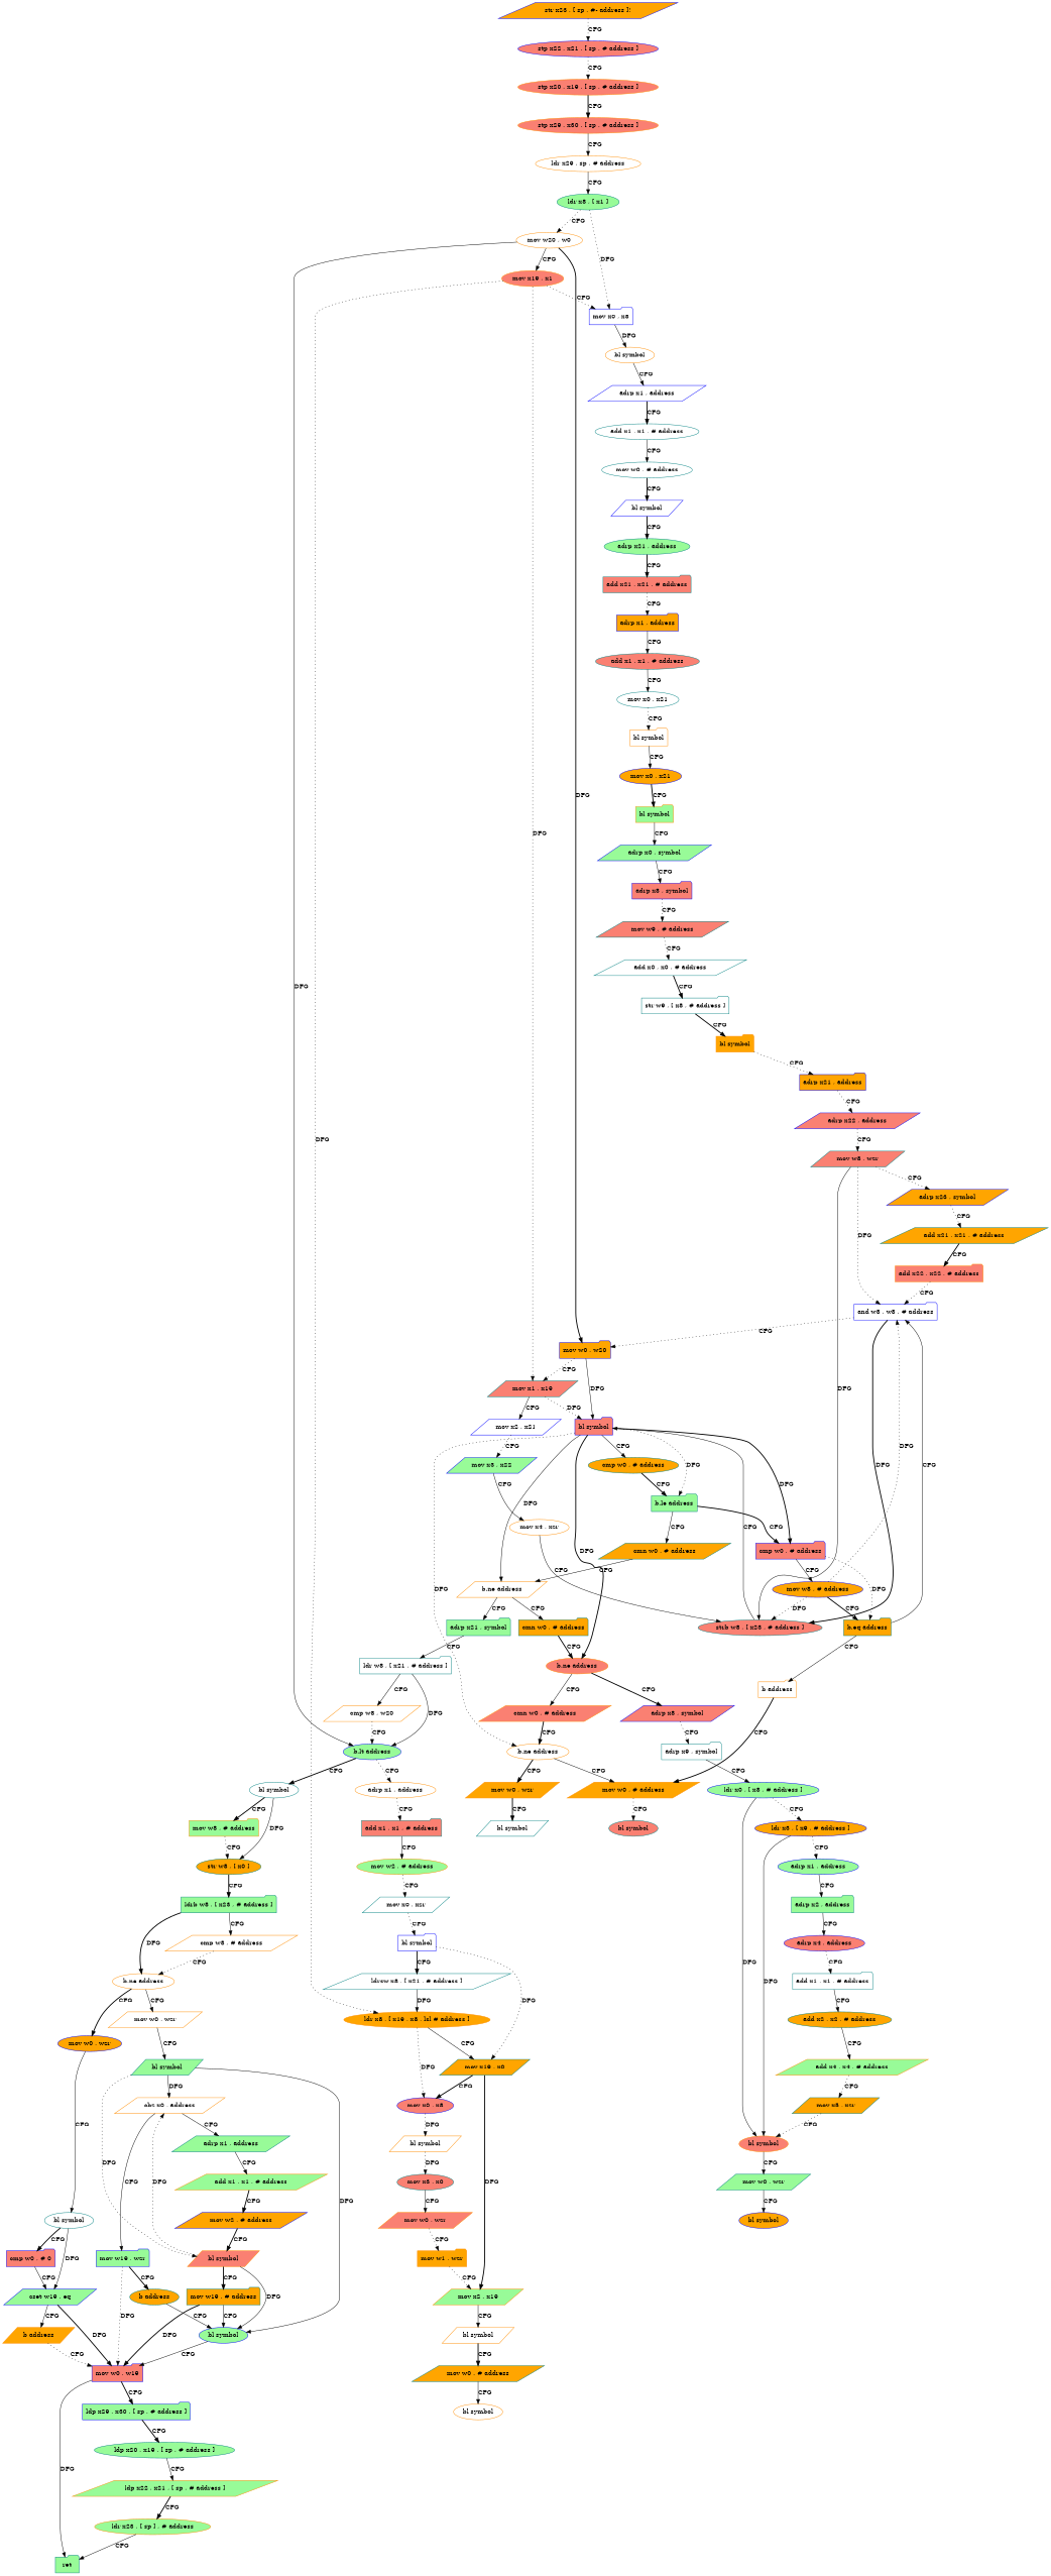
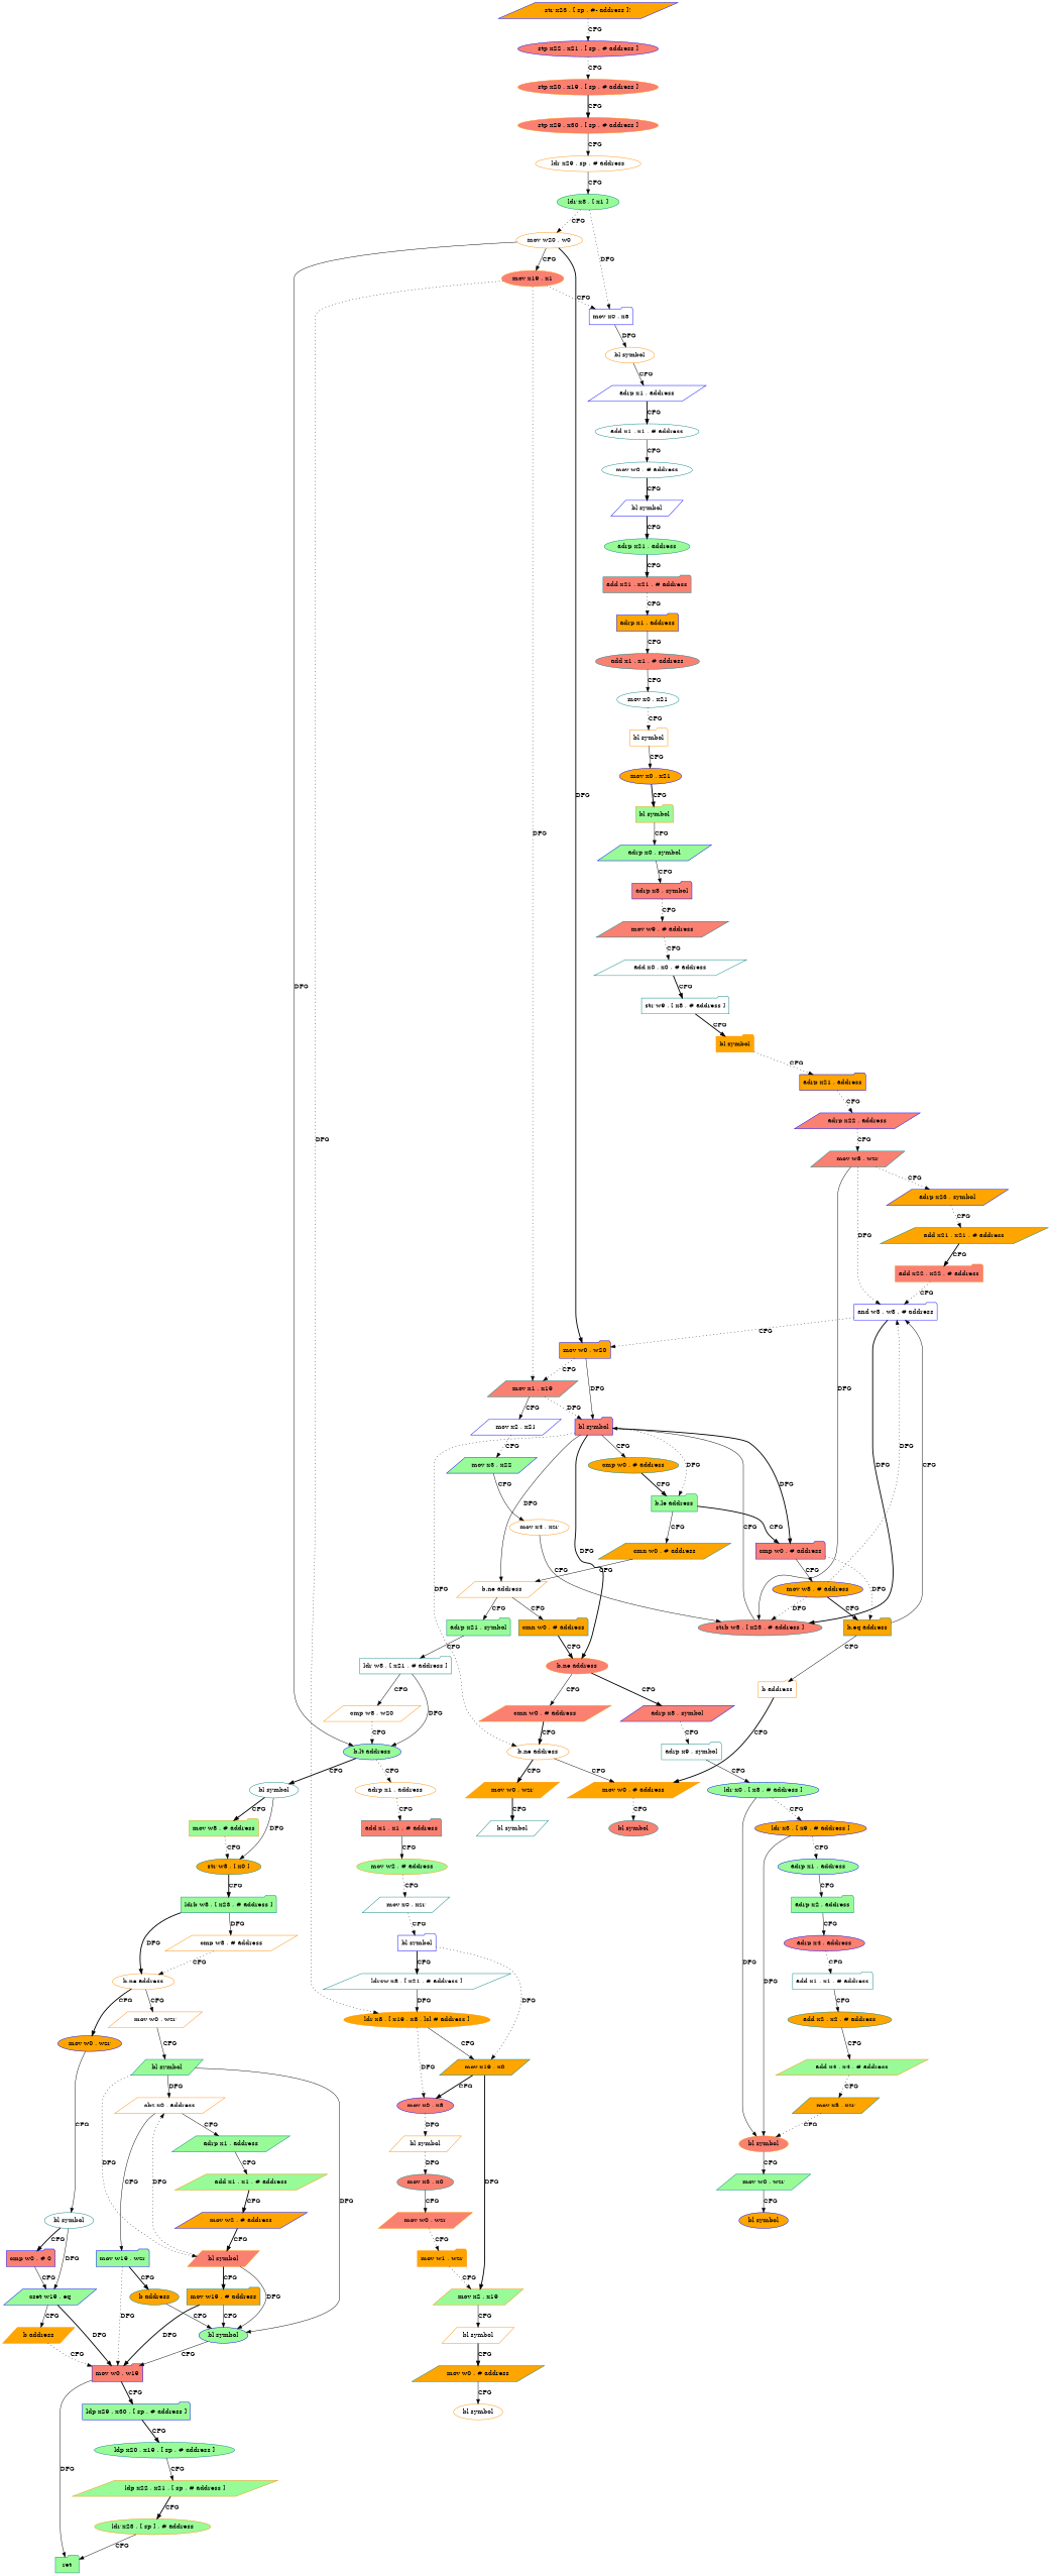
  digraph {
    node [color=teal fillcolor=white shape=ellipse style=filled]
    edge [style=solid]
    n1 [color=blue fillcolor=orange label="str x23 , [ sp , #- address ]!" shape=parallelogram]
    n2 [color=blue fillcolor=salmon label="stp x22 , x21 , [ sp , # address ]"]
    n3 [color=darkorange fillcolor=salmon label="stp x20 , x19 , [ sp , # address ]"]
    n4 [color=darkorange fillcolor=salmon label="stp x29 , x30 , [ sp , # address ]"]
    n5 [color=darkorange label="ldr x29 , sp , # address"]
    n6 [fillcolor=palegreen label="ldr x8 , [ x1 ]"]
    n7 [color=darkorange label="mov w20 , w0"]
    n8 [color=blue label="mov x0 , x8" shape=folder]
    n9 [color=darkorange fillcolor=salmon label="mov x19 , x1"]
    n10 [color=blue fillcolor=palegreen label="b.lt address"]
    n11 [color=blue fillcolor=orange label="mov w0 , w20" shape=folder]
    n12 [color=darkorange label="bl symbol"]
    n13 [fillcolor=salmon label="mov x1 , x19" shape=parallelogram]
    n14 [color=darkorange fillcolor=orange label="ldr x8 , [ x19 , x8 , lsl # address ]"]
    n15 [color=darkorange label="adrp x1 , address"]
    n16 [label="bl symbol"]
    n17 [color=blue fillcolor=salmon label="bl symbol" shape=folder]
    n18 [color=blue label="mov x2 , x21" shape=parallelogram]
    n19 [fillcolor=orange label="mov x19 , x0" shape=parallelogram]
    n20 [color=blue fillcolor=salmon label="mov x0 , x8"]
    n21 [color=blue label="adrp x1 , address" shape=parallelogram]
    n22 [label="add x1 , x1 , # address"]
    n23 [label="mov w0 , # address"]
    n24 [color=blue label="bl symbol" shape=parallelogram]
    n25 [fillcolor=palegreen label="adrp x21 , address"]
    n26 [fillcolor=salmon label="add x21 , x21 , # address" shape=folder]
    n27 [color=blue fillcolor=orange label="adrp x1 , address" shape=folder]
    n28 [fillcolor=salmon label="add x1 , x1 , # address"]
    n29 [label="mov x0 , x21"]
    n30 [color=darkorange label="bl symbol" shape=folder]
    n31 [color=blue fillcolor=orange label="mov x0 , x21"]
    n32 [color=darkorange fillcolor=palegreen label="bl symbol" shape=folder]
    n33 [color=blue fillcolor=palegreen label="adrp x0 , symbol" shape=parallelogram]
    n34 [color=blue fillcolor=salmon label="adrp x8 , symbol" shape=folder]
    n35 [fillcolor=salmon label="mov w9 , # address" shape=parallelogram]
    n36 [label="add x0 , x0 , # address" shape=parallelogram]
    n37 [label="str w9 , [ x8 , # address ]" shape=folder]
    n38 [color=darkorange fillcolor=orange label="bl symbol" shape=folder]
    n39 [color=blue fillcolor=orange label="adrp x21 , address" shape=folder]
    n40 [color=blue fillcolor=salmon label="adrp x22 , address" shape=parallelogram]
    n41 [fillcolor=salmon label="mov w8 , wzr" shape=parallelogram]
    n42 [color=blue fillcolor=orange label="adrp x23 , symbol" shape=parallelogram]
    n43 [color=blue label="and w8 , w8 , # address" shape=folder]
    n44 [fillcolor=salmon label="strb w8 , [ x23 , # address ]"]
    n45 [fillcolor=orange label="add x21 , x21 , # address" shape=parallelogram]
    n46 [color=darkorange fillcolor=salmon label="add x22 , x22 , # address" shape=folder]
    n47 [fillcolor=orange label="cmn w0 , # address" shape=parallelogram]
    n48 [color=darkorange label="b.ne address" shape=parallelogram]
    n49 [fillcolor=orange label="cmn w0 , # address" shape=folder]
    n50 [fillcolor=palegreen label="adrp x21 , symbol" shape=folder]
    n51 [color=darkorange fillcolor=salmon label="b.ne address"]
    n52 [label="ldr w8 , [ x21 , # address ]" shape=folder]
    n53 [color=darkorange fillcolor=salmon label="cmn w0 , # address" shape=parallelogram]
    n54 [color=blue fillcolor=salmon label="adrp x8 , symbol" shape=parallelogram]
    n55 [color=darkorange label="cmp w8 , w20" shape=parallelogram]
    n56 [color=blue fillcolor=salmon label="cmp w0 , # address" shape=folder]
    n57 [color=blue fillcolor=orange label="mov w8 , # address"]
    n58 [fillcolor=orange label="b.eq address" shape=folder]
    n59 [color=darkorange label="b address" shape=folder]
    n60 [color=darkorange fillcolor=orange label="mov w0 , # address" shape=parallelogram]
    n61 [fillcolor=salmon label="bl symbol"]
    n62 [color=darkorange label="b.ne address"]
    n63 [label="adrp x9 , symbol" shape=folder]
    n64 [color=darkorange fillcolor=orange label="mov w0 , wzr" shape=parallelogram]
    n65 [color=blue fillcolor=palegreen label="ldr x0 , [ x8 , # address ]"]
    n66 [fillcolor=salmon label="add x1 , x1 , # address" shape=folder]
    n67 [color=darkorange fillcolor=palegreen label="mov w8 , # address" shape=folder]
    n68 [fillcolor=orange label="str w8 , [ x0 ]"]
    n69 [color=darkorange fillcolor=palegreen label="mov w2 , # address"]
    n70 [fillcolor=palegreen label="ldrb w8 , [ x23 , # address ]" shape=folder]
    n71 [fillcolor=orange label="cmp w0 , # address"]
    n72 [fillcolor=palegreen label="b.le address" shape=folder]
    n73 [color=blue fillcolor=palegreen label="mov x3 , x22" shape=parallelogram]
    n74 [color=darkorange label="mov x4 , xzr"]
    n75 [label="bl symbol" shape=parallelogram]
    n76 [color=blue fillcolor=orange label="ldr x3 , [ x9 , # address ]"]
    n77 [color=darkorange fillcolor=salmon label="bl symbol"]
    n78 [color=blue fillcolor=palegreen label="adrp x1 , address"]
    n79 [fillcolor=palegreen label="mov w0 , wzr" shape=parallelogram]
    n80 [fillcolor=palegreen label="adrp x2 , address" shape=folder]
    n81 [color=blue fillcolor=salmon label="adrp x4 , address"]
    n82 [label="add x1 , x1 , # address" shape=folder]
    n83 [fillcolor=orange label="add x2 , x2 , # address"]
    n84 [color=darkorange fillcolor=palegreen label="add x4 , x4 , # address" shape=parallelogram]
    n85 [fillcolor=orange label="mov x5 , xzr" shape=parallelogram]
    n86 [color=blue fillcolor=orange label="bl symbol"]
    n87 [label="mov x0 , xzr" shape=parallelogram]
    n88 [color=blue label="bl symbol" shape=folder]
    n89 [label="ldrsw x8 , [ x21 , # address ]" shape=parallelogram]
    n90 [color=darkorange fillcolor=palegreen label="mov x2 , x19" shape=parallelogram]
    n91 [color=darkorange label="bl symbol" shape=parallelogram]
    n92 [color=darkorange label="bl symbol" shape=parallelogram]
    n93 [fillcolor=salmon label="mov x3 , x0"]
    n94 [color=darkorange fillcolor=salmon label="mov w0 , wzr" shape=parallelogram]
    n95 [color=darkorange fillcolor=orange label="mov w1 , wzr" shape=folder]
    n96 [fillcolor=orange label="mov w0 , # address" shape=parallelogram]
    n97 [color=darkorange label="bl symbol"]
    n98 [color=darkorange label="cmp w8 , # address" shape=parallelogram]
    n99 [color=darkorange label="b.ne address"]
    n100 [color=darkorange label="mov w0 , wzr" shape=parallelogram]
    n101 [color=blue fillcolor=orange label="mov w0 , wzr"]
    n102 [fillcolor=palegreen label="bl symbol" shape=parallelogram]
    n103 [label="bl symbol"]
    n104 [color=darkorange label="cbz x0 , address" shape=parallelogram]
    n105 [color=darkorange fillcolor=salmon label="bl symbol" shape=parallelogram]
    n106 [color=blue fillcolor=palegreen label="bl symbol"]
    n107 [color=blue fillcolor=salmon label="cmp w0 , # 0" shape=folder]
    n108 [color=blue fillcolor=palegreen label="cset w19 , eq" shape=parallelogram]
    n109 [fillcolor=palegreen label="adrp x1 , address" shape=parallelogram]
    n110 [color=blue fillcolor=palegreen label="mov w19 , wzr" shape=folder]
    n111 [fillcolor=orange label="mov w19 , # address" shape=folder]
    n112 [color=blue fillcolor=salmon label="mov w0 , w19" shape=folder]
    n113 [color=darkorange fillcolor=palegreen label="add x1 , x1 , # address" shape=parallelogram]
    n114 [fillcolor=orange label="b address"]
    n115 [color=blue fillcolor=orange label="mov w2 , # address" shape=parallelogram]
    n116 [color=blue fillcolor=palegreen label="ldp x29 , x30 , [ sp , # address ]" shape=folder]
    n117 [fillcolor=palegreen label=ret shape=folder]
    n118 [color=darkorange fillcolor=orange label="b address" shape=parallelogram]
    n119 [fillcolor=palegreen label="ldp x20 , x19 , [ sp , # address ]"]
    n120 [color=darkorange fillcolor=palegreen label="ldp x22 , x21 , [ sp , # address ]" shape=parallelogram]
    n121 [color=darkorange fillcolor=palegreen label="ldr x23 , [ sp ] , # address"]
    n1 -> n2 [label=CFG style=dotted]
    n2 -> n3 [label=CFG style=dotted]
    n3 -> n4 [label=CFG style=bold]
    n4 -> n5 [label=CFG]
    n5 -> n6 [label=CFG]
    n6 -> n7 [label=CFG style=dotted]
    n6 -> n8 [label=DFG style=dotted]
    n7 -> n9 [label=CFG]
    n7 -> n10 [label=DFG]
    n7 -> n11 [label=DFG style=bold]
    n8 -> n12 [label=DFG]
    n9 -> n8 [label=CFG style=dotted]
    n9 -> n13 [label=DFG style=dotted]
    n9 -> n14 [label=DFG style=dotted]
    n10 -> n15 [label=CFG style=dotted]
    n10 -> n16 [label=CFG style=bold]
    n11 -> n13 [label=CFG style=dotted]
    n11 -> n17 [label=DFG]
    n12 -> n21 [label=CFG]
    n13 -> n17 [label=DFG style=dotted]
    n13 -> n18 [label=CFG]
    n14 -> n19 [label=CFG]
    n14 -> n20 [label=DFG style=dotted]
    n15 -> n66 [label=CFG style=dotted]
    n16 -> n67 [label=CFG style=bold]
    n16 -> n68 [label=DFG]
    n17 -> n48 [label=DFG]
    n17 -> n51 [label=DFG style=bold]
    n17 -> n56 [label=DFG style=bold]
    n17 -> n62 [label=DFG style=dotted]
    n17 -> n71 [label=CFG]
    n17 -> n72 [label=DFG style=dotted]
    n18 -> n73 [label=CFG style=dotted]
    n19 -> n20 [label=CFG style=bold]
    n19 -> n90 [label=DFG style=bold]
    n20 -> n91 [label=DFG style=dotted]
    n21 -> n22 [label=CFG style=bold]
    n22 -> n23 [label=CFG]
    n23 -> n24 [label=CFG style=bold]
    n24 -> n25 [label=CFG style=bold]
    n25 -> n26 [label=CFG style=bold]
    n26 -> n27 [label=CFG style=dotted]
    n27 -> n28 [label=CFG]
    n28 -> n29 [label=CFG]
    n29 -> n30 [label=CFG style=dotted]
    n30 -> n31 [label=CFG]
    n31 -> n32 [label=CFG style=bold]
    n32 -> n33 [label=CFG]
    n33 -> n34 [label=CFG]
    n34 -> n35 [label=CFG style=dotted]
    n35 -> n36 [label=CFG style=dotted]
    n36 -> n37 [label=CFG style=bold]
    n37 -> n38 [label=CFG style=bold]
    n38 -> n39 [label=CFG style=dotted]
    n39 -> n40 [label=CFG style=dotted]
    n40 -> n41 [label=CFG style=dotted]
    n41 -> n42 [label=CFG style=dotted]
    n41 -> n43 [label=DFG style=dotted]
    n41 -> n44 [label=DFG]
    n42 -> n45 [label=CFG style=dotted]
    n43 -> n11 [label=CFG style=dotted]
    n43 -> n44 [label=DFG style=bold]
    n44 -> n17 [label=CFG]
    n45 -> n46 [label=CFG style=bold]
    n46 -> n43 [label=CFG style=dotted]
    n47 -> n48 [label=CFG]
    n48 -> n49 [label=CFG]
    n48 -> n50 [label=CFG]
    n49 -> n51 [label=CFG style=bold]
    n50 -> n52 [label=CFG]
    n51 -> n53 [label=CFG]
    n51 -> n54 [label=CFG style=bold]
    n52 -> n10 [label=DFG]
    n52 -> n55 [label=CFG]
    n53 -> n62 [label=CFG style=bold]
    n54 -> n63 [label=CFG style=dotted]
    n55 -> n10 [label=CFG style=dotted]
    n56 -> n57 [label=CFG]
    n56 -> n58 [label=DFG style=dotted]
    n57 -> n43 [label=DFG style=dotted]
    n57 -> n44 [label=DFG style=dotted]
    n57 -> n58 [label=CFG style=bold]
    n58 -> n43 [label=CFG]
    n58 -> n59 [label=CFG]
    n59 -> n60 [label=CFG style=bold]
    n60 -> n61 [label=CFG style=dotted]
    n62 -> n60 [label=CFG]
    n62 -> n64 [label=CFG style=bold]
    n63 -> n65 [label=CFG]
    n64 -> n75 [label=CFG style=bold]
    n65 -> n76 [label=CFG style=dotted]
    n65 -> n77 [label=DFG]
    n66 -> n69 [label=CFG]
    n67 -> n68 [label=CFG style=dotted]
    n68 -> n70 [label=CFG style=bold]
    n69 -> n87 [label=CFG style=dotted]
-   n70 -> n98 [label=CFG]
+   n70 -> n98 [label=DFG]
    n70 -> n99 [label=DFG style=bold]
    n71 -> n72 [label=CFG style=bold]
    n72 -> n47 [label=CFG]
    n72 -> n56 [label=CFG style=bold]
    n73 -> n74 [label=CFG]
    n74 -> n44 [label=CFG]
    n76 -> n77 [label=DFG]
    n76 -> n78 [label=CFG style=dotted]
    n77 -> n79 [label=CFG]
    n78 -> n80 [label=CFG]
    n79 -> n86 [label=CFG]
    n80 -> n81 [label=CFG]
    n81 -> n82 [label=CFG style=dotted]
    n82 -> n83 [label=CFG]
    n83 -> n84 [label=CFG]
    n84 -> n85 [label=CFG style=dotted]
    n85 -> n77 [label=CFG style=dotted]
    n87 -> n88 [label=CFG style=dotted]
    n88 -> n19 [label=DFG style=dotted]
    n88 -> n89 [label=CFG style=bold]
    n89 -> n14 [label=DFG]
    n90 -> n92 [label=CFG]
    n91 -> n93 [label=DFG style=dotted]
    n92 -> n96 [label=CFG style=bold]
    n93 -> n94 [label=CFG]
    n94 -> n95 [label=CFG style=dotted]
    n95 -> n90 [label=CFG style=dotted]
    n96 -> n97 [label=CFG]
    n98 -> n99 [label=CFG style=dotted]
    n99 -> n100 [label=CFG]
    n99 -> n101 [label=CFG style=bold]
    n100 -> n102 [label=CFG]
    n101 -> n103 [label=CFG]
    n102 -> n104 [label=DFG]
    n102 -> n105 [label=DFG style=dotted]
    n102 -> n106 [label=DFG]
    n103 -> n107 [label=CFG style=bold]
    n103 -> n108 [label=DFG]
    n104 -> n109 [label=CFG]
    n104 -> n110 [label=CFG]
    n105 -> n104 [label=DFG style=dotted]
    n105 -> n106 [label=DFG]
    n105 -> n111 [label=CFG style=bold]
    n106 -> n112 [label=CFG]
    n107 -> n108 [label=CFG]
    n108 -> n112 [label=DFG style=bold]
    n108 -> n118 [label=CFG]
    n109 -> n113 [label=CFG]
    n110 -> n112 [label=DFG style=dotted]
    n110 -> n114 [label=CFG style=bold]
    n111 -> n106 [label=CFG]
    n111 -> n112 [label=DFG style=bold]
    n112 -> n116 [label=CFG style=bold]
    n112 -> n117 [label=DFG]
    n113 -> n115 [label=CFG style=bold]
    n114 -> n106 [label=CFG]
    n115 -> n105 [label=CFG style=bold]
    n116 -> n119 [label=CFG style=bold]
    n118 -> n112 [label=CFG style=dotted]
    n119 -> n120 [label=CFG]
    n120 -> n121 [label=CFG style=bold]
    n121 -> n117 [label=CFG]
  }
